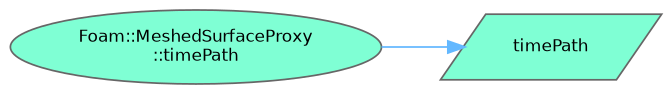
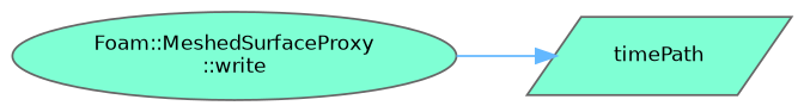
  digraph {
    rankdir=RL
    node [fillcolor=aquamarine fontname=Helvetica fontsize=10 style=filled]
    n1 [color=gray40 fontcolor=black height=0.2 label=timePath shape=parallelogram width=0.4]
-   n2 [color=grey40 height=0.2 label="Foam::MeshedSurfaceProxy\l::timePath" shape=ellipse width=0.4]
+   n2 [color=grey40 height=0.2 label="Foam::MeshedSurfaceProxy\l::write" shape=ellipse width=0.4]
    n1 -> n2 [color=steelblue1 dir=back fontname=Helvetica fontsize=10 labelfontname=Helvetica labelfontsize=10 style=solid]
  }
